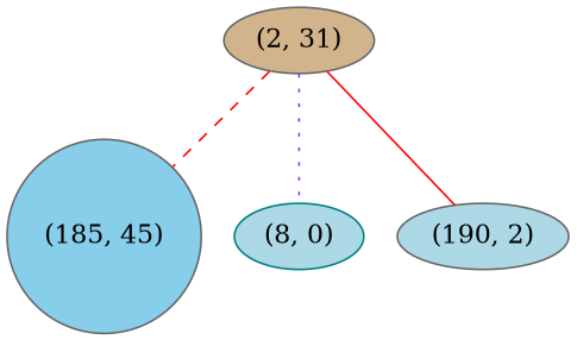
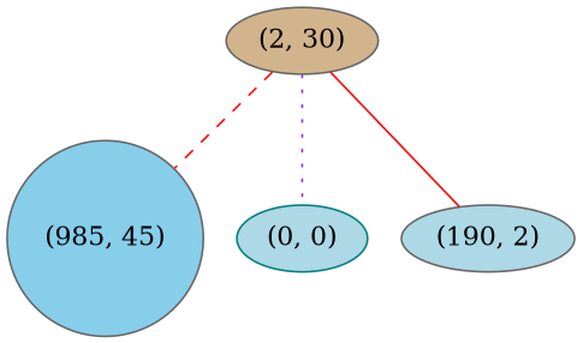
  graph {
    node [color=gray40 fillcolor=lightblue shape=ellipse style=filled]
    edge [color=red weight=1]
-   "(2, 31)" [fillcolor=tan]
-   "(185, 45)" [fillcolor=skyblue shape=circle]
-   "(0, 0)" [color=teal label="(8, 0)"]
+   "(2, 31)" [fillcolor=tan label="(2, 30)"]
+   "(185, 45)" [fillcolor=skyblue shape=circle label="(985, 45)"]
+   "(0, 0)" [color=teal]
    "(190, 2)"
    "(2, 31)" -- "(185, 45)" [style=dashed]
    "(2, 31)" -- "(0, 0)" [color=purple style=dotted weight=4]
    "(2, 31)" -- "(190, 2)" [style=solid]
  }
